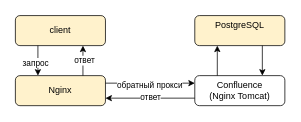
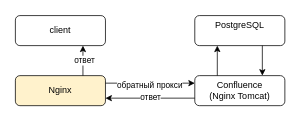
  <mxCell id="0" />
  <mxCell id="1" parent="0" />
  <mxCell id="2" value="Nginx" style="rounded=1;whiteSpace=wrap;html=1;fillColor=#fff2cc;" vertex="1" parent="1"><mxGeometry x="20" y="100" width="120" height="40" as="geometry" /></mxCell>
- <mxCell id="3" value="client" style="rounded=1;whiteSpace=wrap;html=1;fillColor=#fff2cc;" vertex="1" parent="1"><mxGeometry x="20" y="20" width="120" height="40" as="geometry" /></mxCell>
+ <mxCell id="3" value="client" style="rounded=1;whiteSpace=wrap;html=1;" vertex="1" parent="1"><mxGeometry x="20" y="20" width="120" height="40" as="geometry" /></mxCell>
  <mxCell id="4" value="&lt;div&gt;Confluence&lt;/div&gt;&lt;div&gt;(Nginx Tomcat)&lt;/div&gt;" style="rounded=1;whiteSpace=wrap;html=1;" vertex="1" parent="1"><mxGeometry x="259" y="100" width="120" height="40" as="geometry" /></mxCell>
- <mxCell id="5" value="&lt;div&gt;PostgreSQL&lt;/div&gt;&lt;div&gt;&lt;br&gt;&lt;/div&gt;" style="rounded=1;whiteSpace=wrap;html=1;fillColor=#fff2cc;" vertex="1" parent="1"><mxGeometry x="259" y="20" width="120" height="40" as="geometry" /></mxCell>
+ <mxCell id="5" value="&lt;div&gt;PostgreSQL&lt;/div&gt;&lt;div&gt;&lt;br&gt;&lt;/div&gt;" style="rounded=1;whiteSpace=wrap;html=1;" vertex="1" parent="1"><mxGeometry x="259" y="20" width="120" height="40" as="geometry" /></mxCell>
  <mxCell id="6" value="" style="endArrow=classic;html=1;rounded=0;exitX=1;exitY=0.25;exitDx=0;exitDy=0;entryX=0;entryY=0.25;entryDx=0;entryDy=0;" edge="1" parent="1" source="2" target="4"><mxGeometry width="50" height="50" relative="1" as="geometry"><mxPoint x="250" y="380" as="sourcePoint" /><mxPoint x="300" y="330" as="targetPoint" /></mxGeometry></mxCell>
  <mxCell id="7" value="&lt;font&gt;обратный прокси&lt;/font&gt;" style="edgeLabel;html=1;align=center;verticalAlign=middle;resizable=0;points=[];" vertex="1" connectable="0" parent="6"><mxGeometry x="-0.027" y="-2" relative="1" as="geometry"><mxPoint as="offset" /></mxGeometry></mxCell>
  <mxCell id="8" value="" style="endArrow=classic;html=1;rounded=0;entryX=1;entryY=0.75;entryDx=0;entryDy=0;exitX=0;exitY=0.75;exitDx=0;exitDy=0;" edge="1" parent="1" source="4" target="2"><mxGeometry width="50" height="50" relative="1" as="geometry"><mxPoint x="300" y="170" as="sourcePoint" /><mxPoint x="310" y="125" as="targetPoint" /></mxGeometry></mxCell>
  <mxCell id="9" value="ответ" style="edgeLabel;html=1;align=center;verticalAlign=middle;resizable=0;points=[];" vertex="1" connectable="0" parent="8"><mxGeometry x="0.006" y="-2" relative="1" as="geometry"><mxPoint as="offset" /></mxGeometry></mxCell>
  <mxCell id="10" value="" style="endArrow=classic;html=1;rounded=0;entryX=0.25;entryY=1;entryDx=0;entryDy=0;exitX=0.25;exitY=0;exitDx=0;exitDy=0;" edge="1" parent="1" source="4" target="5"><mxGeometry width="50" height="50" relative="1" as="geometry"><mxPoint x="299" y="90" as="sourcePoint" /><mxPoint x="229" y="140" as="targetPoint" /></mxGeometry></mxCell>
  <mxCell id="11" value="" style="endArrow=classic;html=1;rounded=0;entryX=0.75;entryY=0;entryDx=0;entryDy=0;exitX=0.75;exitY=1;exitDx=0;exitDy=0;" edge="1" parent="1" source="5" target="4"><mxGeometry width="50" height="50" relative="1" as="geometry"><mxPoint x="369" y="170" as="sourcePoint" /><mxPoint x="379" y="210" as="targetPoint" /></mxGeometry></mxCell>
  <mxCell id="12" value="" style="endArrow=classic;html=1;rounded=0;exitX=0.75;exitY=0;exitDx=0;exitDy=0;" edge="1" parent="1" source="2"><mxGeometry width="50" height="50" relative="1" as="geometry"><mxPoint x="330" y="170" as="sourcePoint" /><mxPoint x="110" y="60" as="targetPoint" /></mxGeometry></mxCell>
  <mxCell id="13" value="ответ" style="edgeLabel;html=1;align=center;verticalAlign=middle;resizable=0;points=[];" vertex="1" connectable="0" parent="12"><mxGeometry x="0.047" y="-1" relative="1" as="geometry"><mxPoint as="offset" /></mxGeometry></mxCell>
- <mxCell id="14" value="" style="endArrow=classic;html=1;rounded=0;entryX=0.25;entryY=0;entryDx=0;entryDy=0;exitX=0.25;exitY=1;exitDx=0;exitDy=0;" edge="1" parent="1" source="3" target="2"><mxGeometry width="50" height="50" relative="1" as="geometry"><mxPoint x="130" y="170" as="sourcePoint" /><mxPoint x="120" y="210" as="targetPoint" /></mxGeometry></mxCell>
- <mxCell id="15" value="запрос" style="edgeLabel;html=1;align=center;verticalAlign=middle;resizable=0;points=[];" vertex="1" connectable="0" parent="14"><mxGeometry x="0.078" y="-3" relative="1" as="geometry"><mxPoint as="offset" /></mxGeometry></mxCell>
